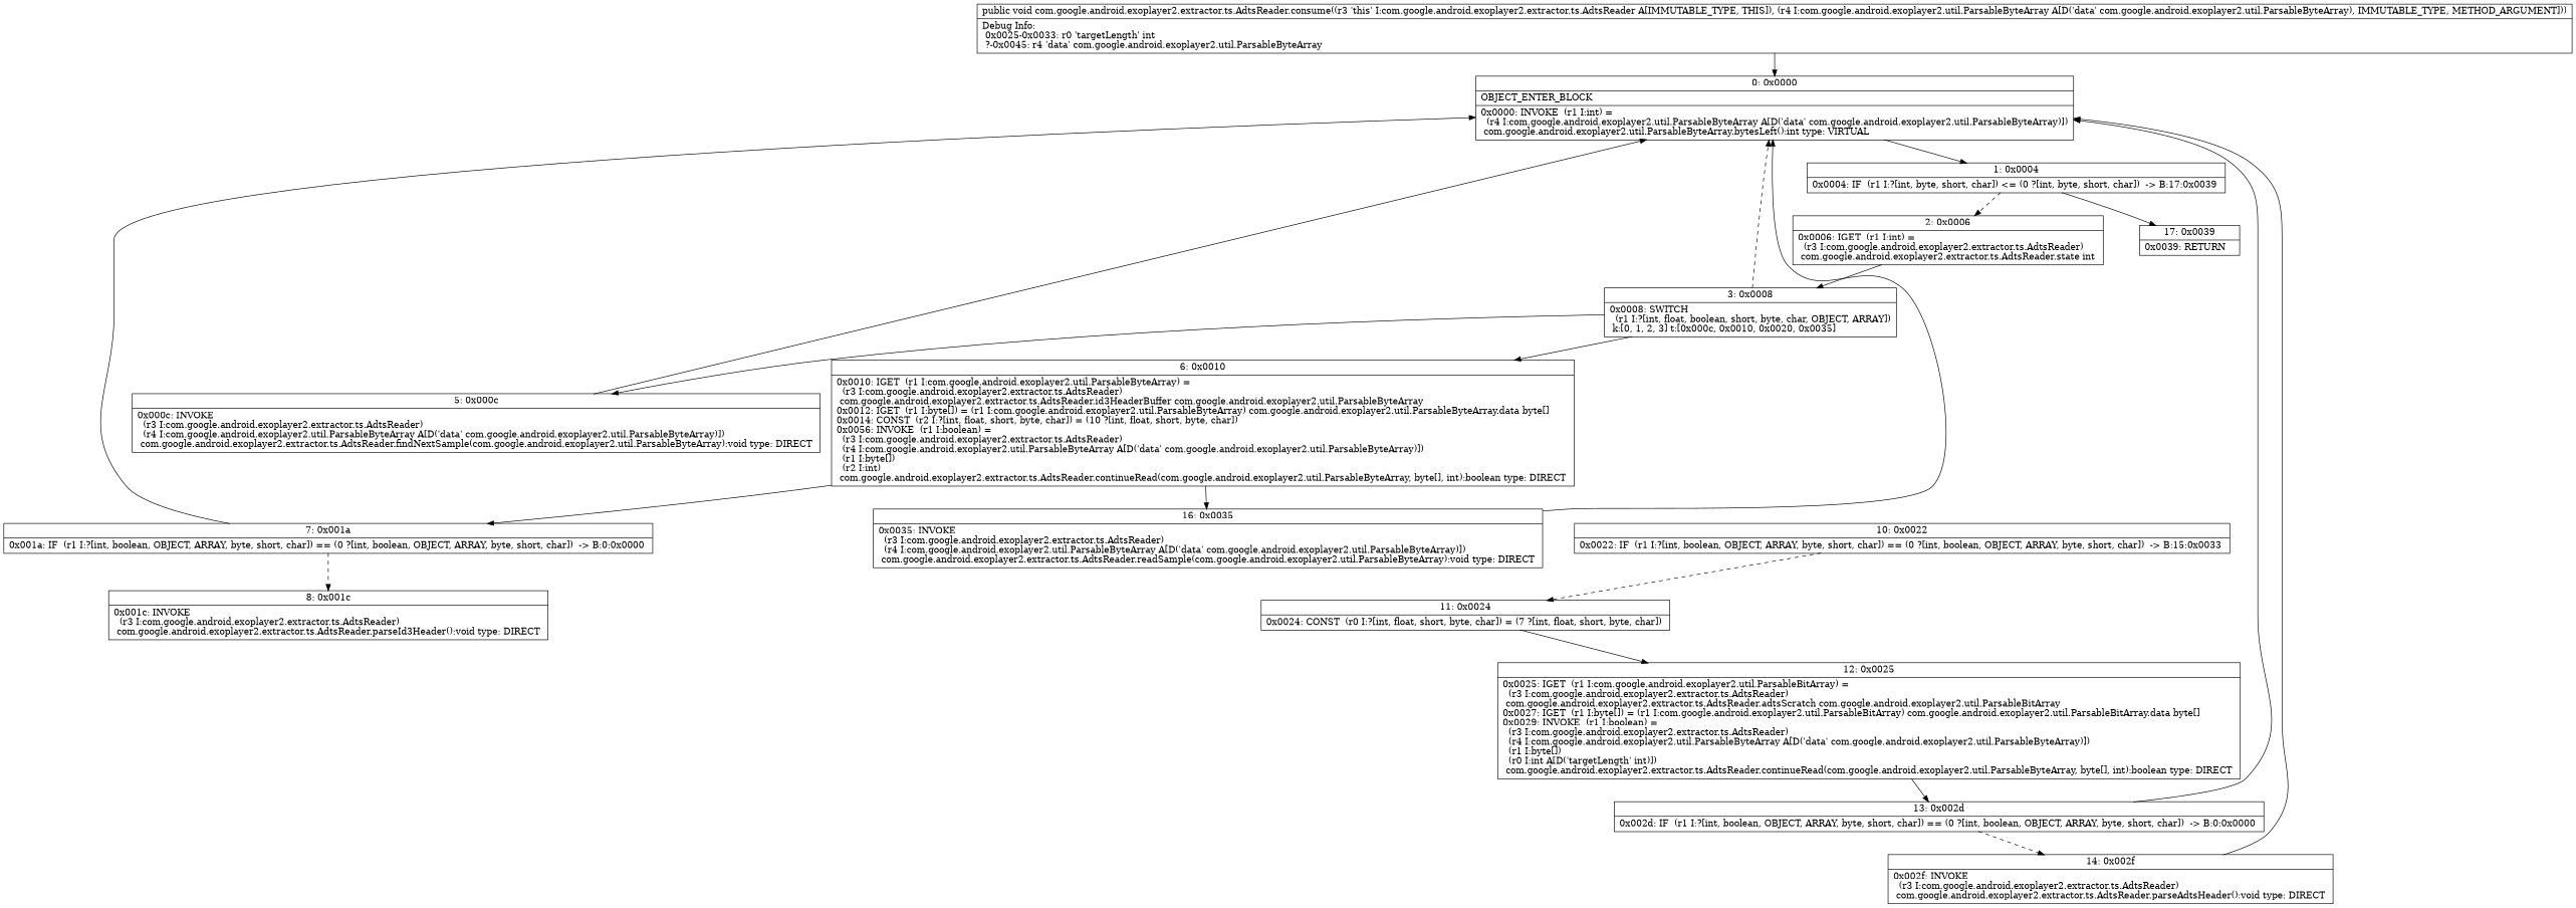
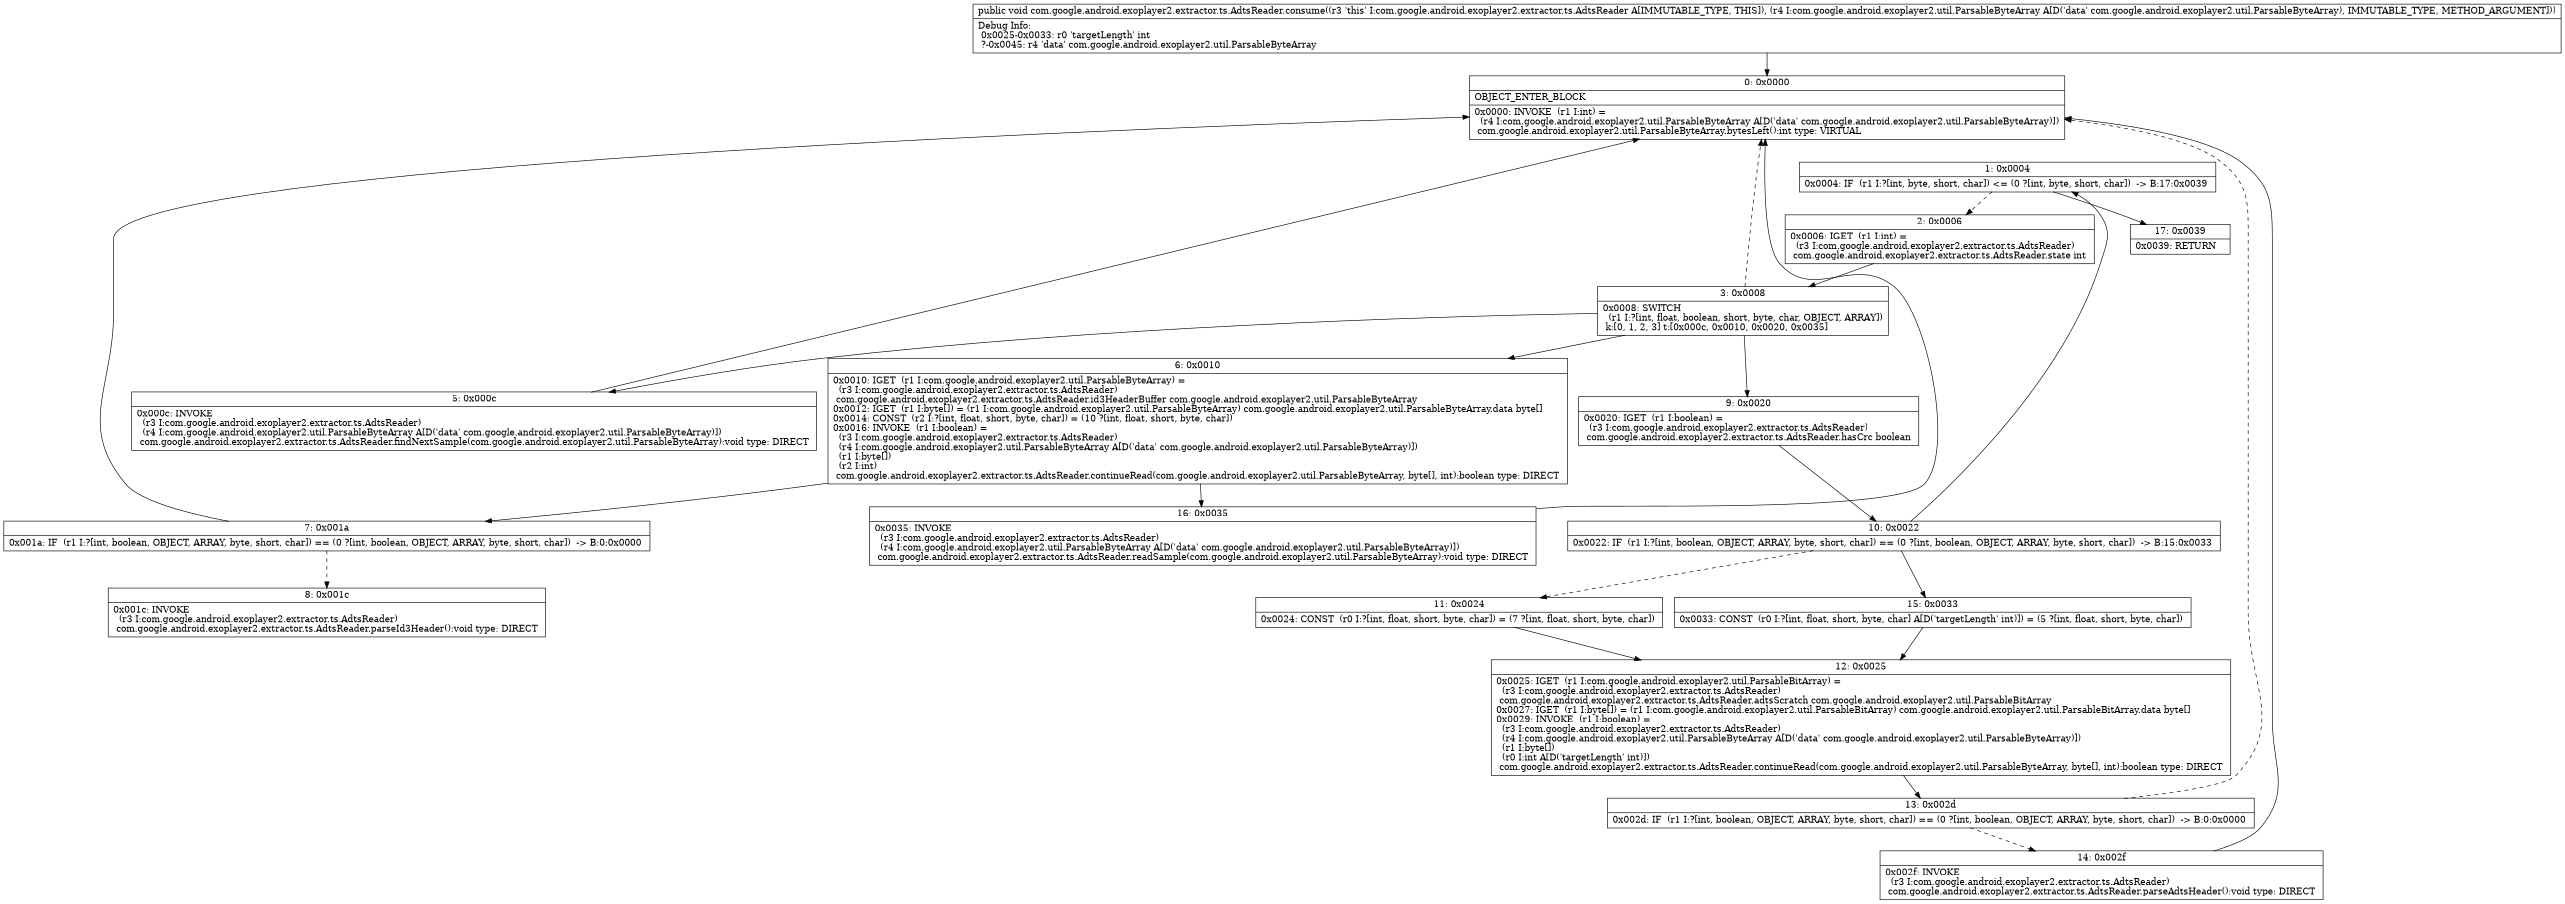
  digraph {
    node [shape=record]
    n1 [label="{0\:\ 0x0000|OBJECT_ENTER_BLOCK\l|0x0000: INVOKE  (r1 I:int) = \l  (r4 I:com.google.android.exoplayer2.util.ParsableByteArray A[D('data' com.google.android.exoplayer2.util.ParsableByteArray)])\l com.google.android.exoplayer2.util.ParsableByteArray.bytesLeft():int type: VIRTUAL \l}"]
    n2 [label="{1\:\ 0x0004|0x0004: IF  (r1 I:?[int, byte, short, char]) \<= (0 ?[int, byte, short, char])  \-\> B:17:0x0039 \l}"]
    n3 [label="{2\:\ 0x0006|0x0006: IGET  (r1 I:int) = \l  (r3 I:com.google.android.exoplayer2.extractor.ts.AdtsReader)\l com.google.android.exoplayer2.extractor.ts.AdtsReader.state int \l}"]
    n4 [label="{17\:\ 0x0039|0x0039: RETURN   \l}"]
    n5 [label="{3\:\ 0x0008|0x0008: SWITCH  \l  (r1 I:?[int, float, boolean, short, byte, char, OBJECT, ARRAY])\l k:[0, 1, 2, 3] t:[0x000c, 0x0010, 0x0020, 0x0035] \l}"]
    n6 [label="{5\:\ 0x000c|0x000c: INVOKE  \l  (r3 I:com.google.android.exoplayer2.extractor.ts.AdtsReader)\l  (r4 I:com.google.android.exoplayer2.util.ParsableByteArray A[D('data' com.google.android.exoplayer2.util.ParsableByteArray)])\l com.google.android.exoplayer2.extractor.ts.AdtsReader.findNextSample(com.google.android.exoplayer2.util.ParsableByteArray):void type: DIRECT \l}"]
-   n7 [label="{6\:\ 0x0010|0x0010: IGET  (r1 I:com.google.android.exoplayer2.util.ParsableByteArray) = \l  (r3 I:com.google.android.exoplayer2.extractor.ts.AdtsReader)\l com.google.android.exoplayer2.extractor.ts.AdtsReader.id3HeaderBuffer com.google.android.exoplayer2.util.ParsableByteArray \l0x0012: IGET  (r1 I:byte[]) = (r1 I:com.google.android.exoplayer2.util.ParsableByteArray) com.google.android.exoplayer2.util.ParsableByteArray.data byte[] \l0x0014: CONST  (r2 I:?[int, float, short, byte, char]) = (10 ?[int, float, short, byte, char]) \l0x0056: INVOKE  (r1 I:boolean) = \l  (r3 I:com.google.android.exoplayer2.extractor.ts.AdtsReader)\l  (r4 I:com.google.android.exoplayer2.util.ParsableByteArray A[D('data' com.google.android.exoplayer2.util.ParsableByteArray)])\l  (r1 I:byte[])\l  (r2 I:int)\l com.google.android.exoplayer2.extractor.ts.AdtsReader.continueRead(com.google.android.exoplayer2.util.ParsableByteArray, byte[], int):boolean type: DIRECT \l}"]
+   n7 [label="{6\:\ 0x0010|0x0010: IGET  (r1 I:com.google.android.exoplayer2.util.ParsableByteArray) = \l  (r3 I:com.google.android.exoplayer2.extractor.ts.AdtsReader)\l com.google.android.exoplayer2.extractor.ts.AdtsReader.id3HeaderBuffer com.google.android.exoplayer2.util.ParsableByteArray \l0x0012: IGET  (r1 I:byte[]) = (r1 I:com.google.android.exoplayer2.util.ParsableByteArray) com.google.android.exoplayer2.util.ParsableByteArray.data byte[] \l0x0014: CONST  (r2 I:?[int, float, short, byte, char]) = (10 ?[int, float, short, byte, char]) \l0x0016: INVOKE  (r1 I:boolean) = \l  (r3 I:com.google.android.exoplayer2.extractor.ts.AdtsReader)\l  (r4 I:com.google.android.exoplayer2.util.ParsableByteArray A[D('data' com.google.android.exoplayer2.util.ParsableByteArray)])\l  (r1 I:byte[])\l  (r2 I:int)\l com.google.android.exoplayer2.extractor.ts.AdtsReader.continueRead(com.google.android.exoplayer2.util.ParsableByteArray, byte[], int):boolean type: DIRECT \l}"]
+   n8 [label="{9\:\ 0x0020|0x0020: IGET  (r1 I:boolean) = \l  (r3 I:com.google.android.exoplayer2.extractor.ts.AdtsReader)\l com.google.android.exoplayer2.extractor.ts.AdtsReader.hasCrc boolean \l}"]
    n9 [label="{16\:\ 0x0035|0x0035: INVOKE  \l  (r3 I:com.google.android.exoplayer2.extractor.ts.AdtsReader)\l  (r4 I:com.google.android.exoplayer2.util.ParsableByteArray A[D('data' com.google.android.exoplayer2.util.ParsableByteArray)])\l com.google.android.exoplayer2.extractor.ts.AdtsReader.readSample(com.google.android.exoplayer2.util.ParsableByteArray):void type: DIRECT \l}"]
    n10 [label="{7\:\ 0x001a|0x001a: IF  (r1 I:?[int, boolean, OBJECT, ARRAY, byte, short, char]) == (0 ?[int, boolean, OBJECT, ARRAY, byte, short, char])  \-\> B:0:0x0000 \l}"]
    n11 [label="{10\:\ 0x0022|0x0022: IF  (r1 I:?[int, boolean, OBJECT, ARRAY, byte, short, char]) == (0 ?[int, boolean, OBJECT, ARRAY, byte, short, char])  \-\> B:15:0x0033 \l}"]
    n12 [label="{8\:\ 0x001c|0x001c: INVOKE  \l  (r3 I:com.google.android.exoplayer2.extractor.ts.AdtsReader)\l com.google.android.exoplayer2.extractor.ts.AdtsReader.parseId3Header():void type: DIRECT \l}"]
    n13 [label="{11\:\ 0x0024|0x0024: CONST  (r0 I:?[int, float, short, byte, char]) = (7 ?[int, float, short, byte, char]) \l}"]
+   n14 [label="{15\:\ 0x0033|0x0033: CONST  (r0 I:?[int, float, short, byte, char] A[D('targetLength' int)]) = (5 ?[int, float, short, byte, char]) \l}"]
    n15 [label="{12\:\ 0x0025|0x0025: IGET  (r1 I:com.google.android.exoplayer2.util.ParsableBitArray) = \l  (r3 I:com.google.android.exoplayer2.extractor.ts.AdtsReader)\l com.google.android.exoplayer2.extractor.ts.AdtsReader.adtsScratch com.google.android.exoplayer2.util.ParsableBitArray \l0x0027: IGET  (r1 I:byte[]) = (r1 I:com.google.android.exoplayer2.util.ParsableBitArray) com.google.android.exoplayer2.util.ParsableBitArray.data byte[] \l0x0029: INVOKE  (r1 I:boolean) = \l  (r3 I:com.google.android.exoplayer2.extractor.ts.AdtsReader)\l  (r4 I:com.google.android.exoplayer2.util.ParsableByteArray A[D('data' com.google.android.exoplayer2.util.ParsableByteArray)])\l  (r1 I:byte[])\l  (r0 I:int A[D('targetLength' int)])\l com.google.android.exoplayer2.extractor.ts.AdtsReader.continueRead(com.google.android.exoplayer2.util.ParsableByteArray, byte[], int):boolean type: DIRECT \l}"]
    n16 [label="{13\:\ 0x002d|0x002d: IF  (r1 I:?[int, boolean, OBJECT, ARRAY, byte, short, char]) == (0 ?[int, boolean, OBJECT, ARRAY, byte, short, char])  \-\> B:0:0x0000 \l}"]
    n17 [label="{14\:\ 0x002f|0x002f: INVOKE  \l  (r3 I:com.google.android.exoplayer2.extractor.ts.AdtsReader)\l com.google.android.exoplayer2.extractor.ts.AdtsReader.parseAdtsHeader():void type: DIRECT \l}"]
    n18 [label="{public void com.google.android.exoplayer2.extractor.ts.AdtsReader.consume((r3 'this' I:com.google.android.exoplayer2.extractor.ts.AdtsReader A[IMMUTABLE_TYPE, THIS]), (r4 I:com.google.android.exoplayer2.util.ParsableByteArray A[D('data' com.google.android.exoplayer2.util.ParsableByteArray), IMMUTABLE_TYPE, METHOD_ARGUMENT]))  | Debug Info:\l  0x0025\-0x0033: r0 'targetLength' int\l  ?\-0x0045: r4 'data' com.google.android.exoplayer2.util.ParsableByteArray\l}"]
-   n1 -> n2
+   n11 -> n2
    n2 -> n3 [style=dashed]
    n2 -> n4
    n3 -> n5
    n5 -> n1 [style=dashed]
    n5 -> n6
    n5 -> n7
+   n5 -> n8
    n6 -> n1
    n7 -> n9
    n7 -> n10
+   n8 -> n11
    n9 -> n1
    n10 -> n1
    n10 -> n12 [style=dashed]
    n11 -> n13 [style=dashed]
+   n11 -> n14
    n13 -> n15
+   n14 -> n15
    n15 -> n16
-   n16 -> n1
+   n16 -> n1 [style=dashed]
    n16 -> n17 [style=dashed]
    n17 -> n1
    n18 -> n1
  }
